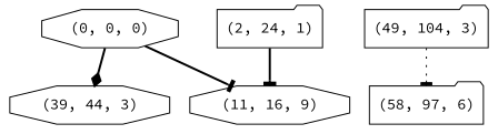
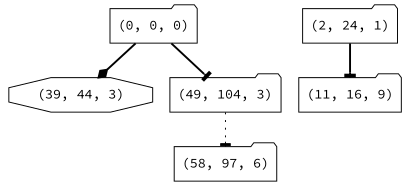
  digraph {
    fontname="Source Code Pro"
    node [fontname="Source Code Pro" shape=folder]
    edge [arrowhead=tee fontname="Source Code Pro" style=bold]
-   "(0, 0, 0)" [shape=octagon]
+   "(0, 0, 0)"
    "(39, 44, 3)" [shape=octagon]
    "(49, 104, 3)"
    "(2, 24, 1)"
-   "(11, 16, 9)" [shape=octagon]
+   "(11, 16, 9)"
    "(58, 97, 6)"
    "(0, 0, 0)" -> "(39, 44, 3)" [arrowhead=diamond]
-   "(0, 0, 0)" -> "(11, 16, 9)"
+   "(0, 0, 0)" -> "(49, 104, 3)"
    "(49, 104, 3)" -> "(58, 97, 6)" [style=dotted]
    "(2, 24, 1)" -> "(11, 16, 9)"
  }
